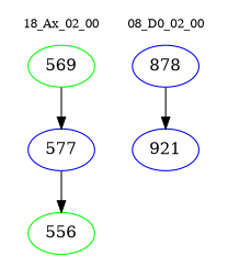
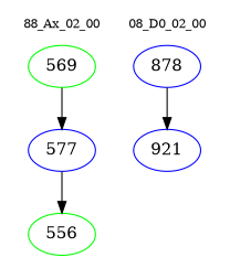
  digraph {
    fontname="DejaVu Serif"
    node [color=blue fontname="DejaVu Serif"]
    edge [color=black fontname="DejaVu Serif"]
    n1 [color=green label=569]
    n2 [label=577]
    n3 [color=green label=556]
    n4 [label=878]
    n5 [label=921]
    subgraph cluster_1 {
      color=white
      fontsize=10
-     label="18_Ax_02_00"
+     label="88_Ax_02_00"
      n1
      n2
      n3
    }
    subgraph cluster_2 {
      color=white
      fontsize=10
      label="08_D0_02_00"
      n4
      n5
    }
    n1 -> n2
    n2 -> n3
    n4 -> n5
  }
